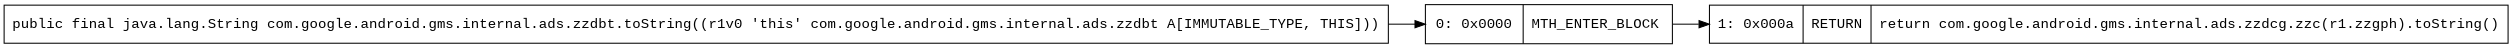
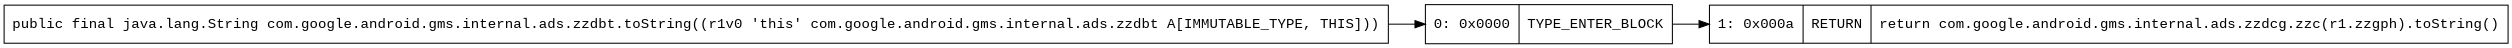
  digraph {
    rankdir=LR
    fontname="Liberation Mono"
    node [shape=record fontname="Liberation Mono"]
    edge [fontname="Liberation Mono"]
-   n1 [label="{0\:\ 0x0000|MTH_ENTER_BLOCK\l}"]
+   n1 [label="{0\:\ 0x0000|TYPE_ENTER_BLOCK\l}"]
    n2 [label="{1\:\ 0x000a|RETURN\l|return com.google.android.gms.internal.ads.zzdcg.zzc(r1.zzgph).toString()\l}"]
    n3 [label="{public final java.lang.String com.google.android.gms.internal.ads.zzdbt.toString((r1v0 'this' com.google.android.gms.internal.ads.zzdbt A[IMMUTABLE_TYPE, THIS])) }"]
    n1 -> n2
    n3 -> n1
  }
